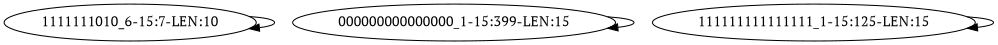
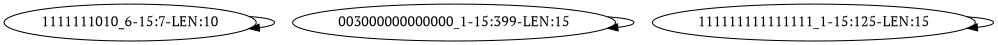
  digraph {
    fontname="PT Serif"
    node [fontname="PT Serif"]
    edge [fontname="PT Serif"]
    "1111111010_6-15:7-LEN:10"
-   "000000000000000_1-15:399-LEN:15"
+   "000000000000000_1-15:399-LEN:15" [label="003000000000000_1-15:399-LEN:15"]
    "111111111111111_1-15:125-LEN:15"
    "1111111010_6-15:7-LEN:10" -> "1111111010_6-15:7-LEN:10"
    "000000000000000_1-15:399-LEN:15" -> "000000000000000_1-15:399-LEN:15"
    "111111111111111_1-15:125-LEN:15" -> "111111111111111_1-15:125-LEN:15"
  }
